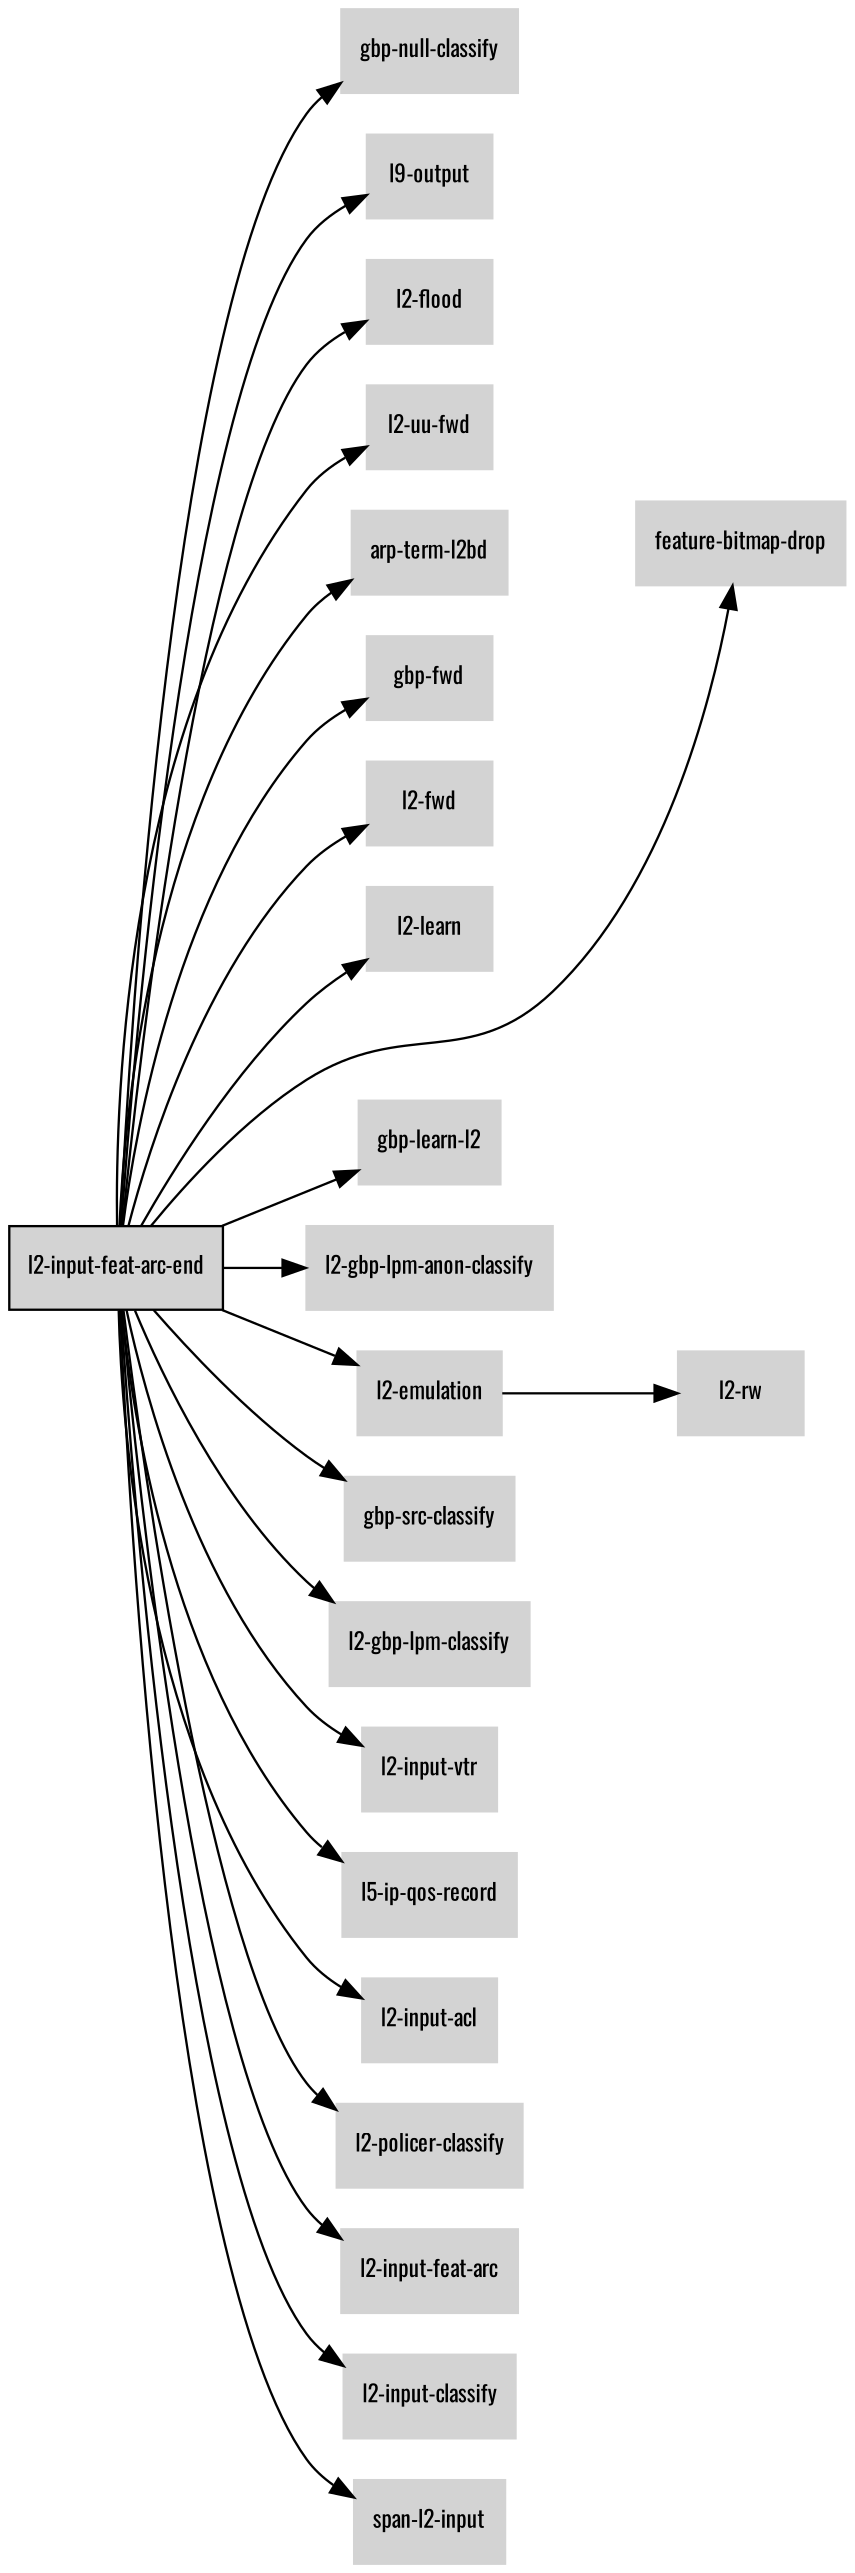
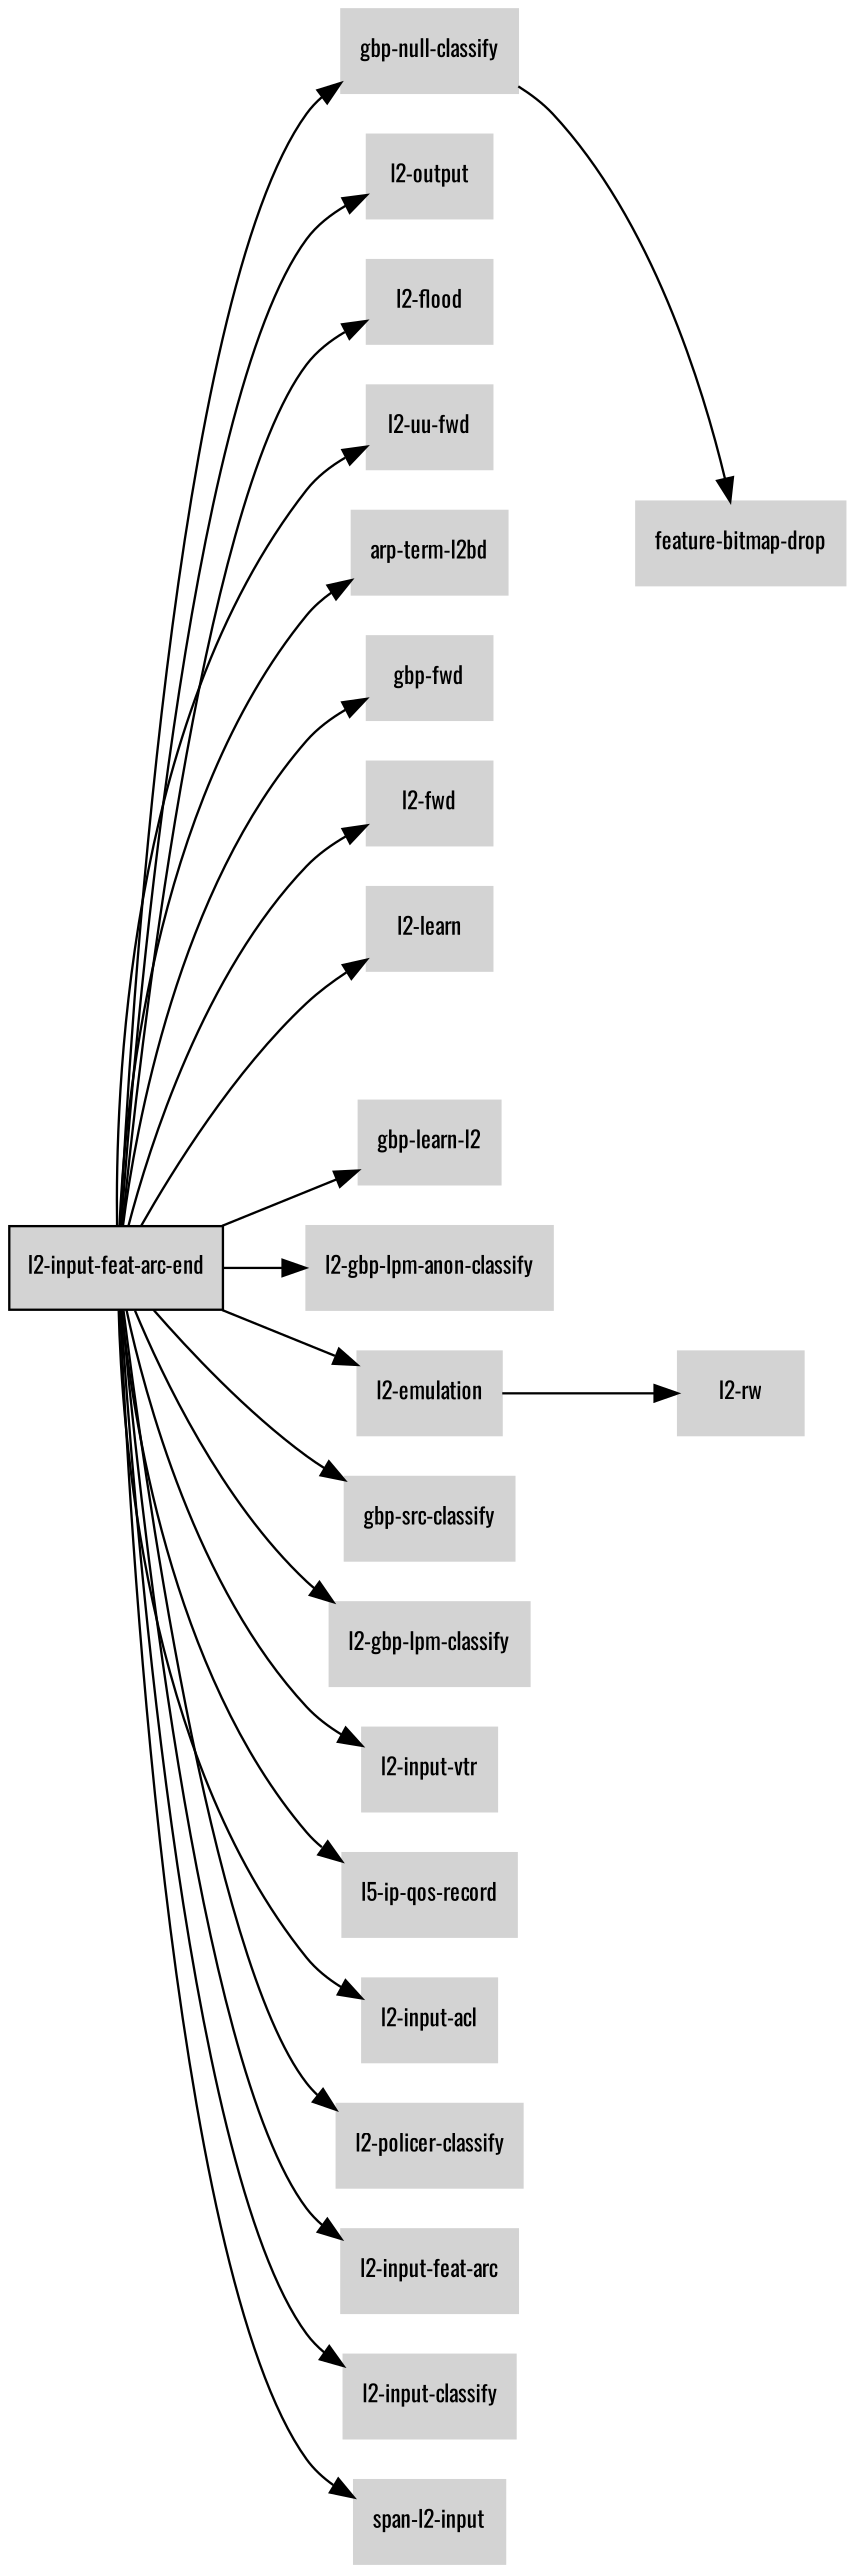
  digraph {
    fontname=Oswald
    rankdir=LR
    node [color=lightgray fillcolor=lightgray fontcolor=black fontname=Oswald fontsize=10 shape=box style=filled]
    edge [fontname=Oswald fontsize=8]
    "l2-input-feat-arc-end" [color=black]
    "feature-bitmap-drop"
-   "l2-output" [label="l9-output"]
+   "l2-output"
    "l2-flood"
    "l2-uu-fwd"
    "arp-term-l2bd"
    "gbp-fwd"
    "l2-fwd"
    "l2-learn"
    "l2-emulation"
    "gbp-learn-l2"
    "l2-gbp-lpm-anon-classify"
    "gbp-null-classify"
    "gbp-src-classify"
    "l2-gbp-lpm-classify"
    "l2-input-vtr"
    n17 [label="l5-ip-qos-record"]
    "l2-input-acl"
    "l2-policer-classify"
    "l2-input-feat-arc"
    "l2-input-classify"
    "span-l2-input"
    "l2-rw"
-   "l2-input-feat-arc-end" -> "feature-bitmap-drop"
+   "gbp-null-classify" -> "feature-bitmap-drop"
    "l2-input-feat-arc-end" -> "l2-output"
    "l2-input-feat-arc-end" -> "l2-flood"
    "l2-input-feat-arc-end" -> "l2-uu-fwd"
    "l2-input-feat-arc-end" -> "arp-term-l2bd"
    "l2-input-feat-arc-end" -> "gbp-fwd"
    "l2-input-feat-arc-end" -> "l2-fwd"
    "l2-input-feat-arc-end" -> "l2-learn"
    "l2-input-feat-arc-end" -> "l2-emulation"
    "l2-input-feat-arc-end" -> "gbp-learn-l2"
    "l2-input-feat-arc-end" -> "l2-gbp-lpm-anon-classify"
    "l2-input-feat-arc-end" -> "gbp-null-classify"
    "l2-input-feat-arc-end" -> "gbp-src-classify"
    "l2-input-feat-arc-end" -> "l2-gbp-lpm-classify"
    "l2-input-feat-arc-end" -> "l2-input-vtr"
    "l2-input-feat-arc-end" -> n17
    "l2-input-feat-arc-end" -> "l2-input-acl"
    "l2-input-feat-arc-end" -> "l2-policer-classify"
    "l2-input-feat-arc-end" -> "l2-input-feat-arc"
    "l2-input-feat-arc-end" -> "l2-input-classify"
    "l2-input-feat-arc-end" -> "span-l2-input"
    "l2-emulation" -> "l2-rw"
  }
